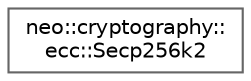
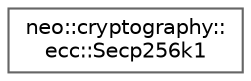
  digraph {
    rankdir=TB
-   n1 [color=grey40 fillcolor=white fontname=Helvetica fontsize=10 height=0.2 label="neo::cryptography::\lecc::Secp256k2" shape=box style=filled width=0.4]
+   n1 [color=grey40 fillcolor=white fontname=Helvetica fontsize=10 height=0.2 label="neo::cryptography::\lecc::Secp256k1" shape=box style=filled width=0.4]
  }
